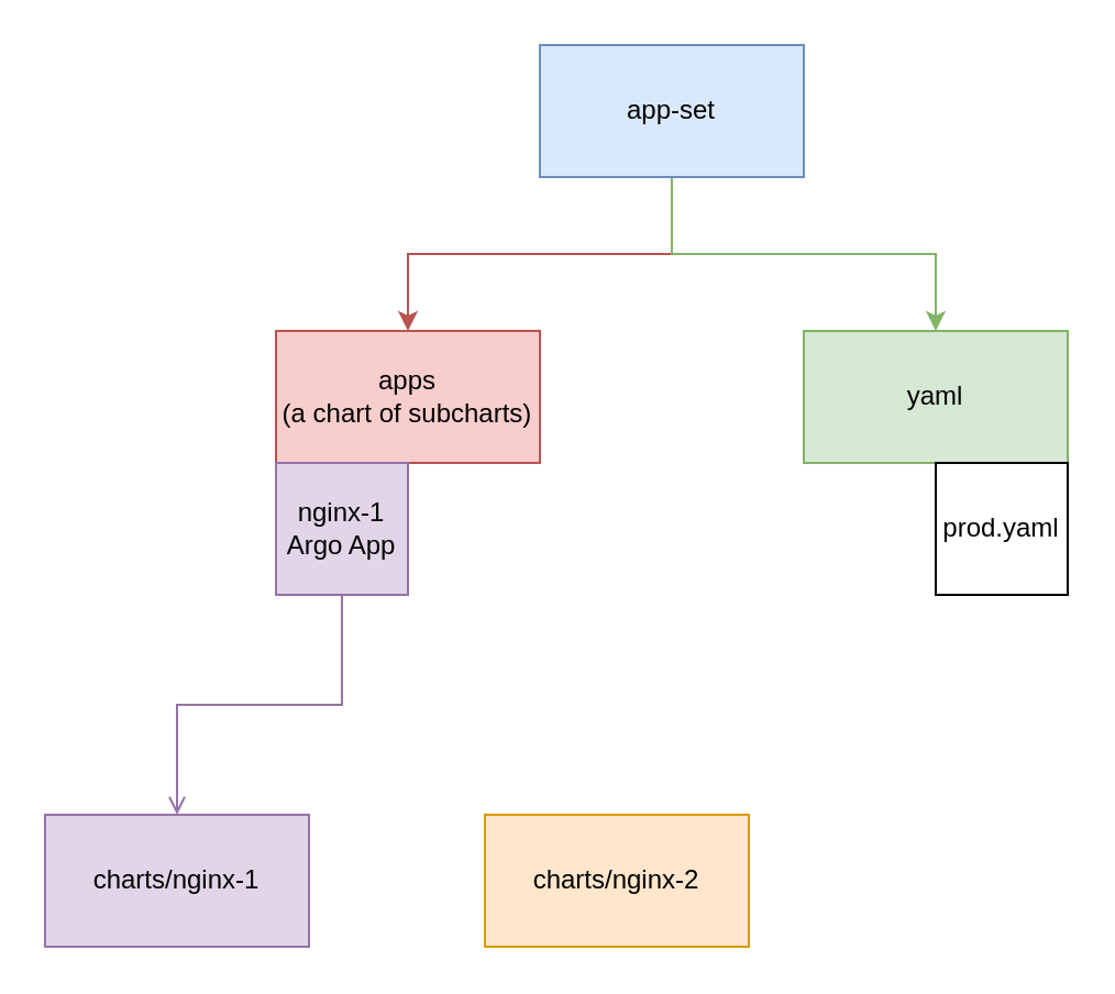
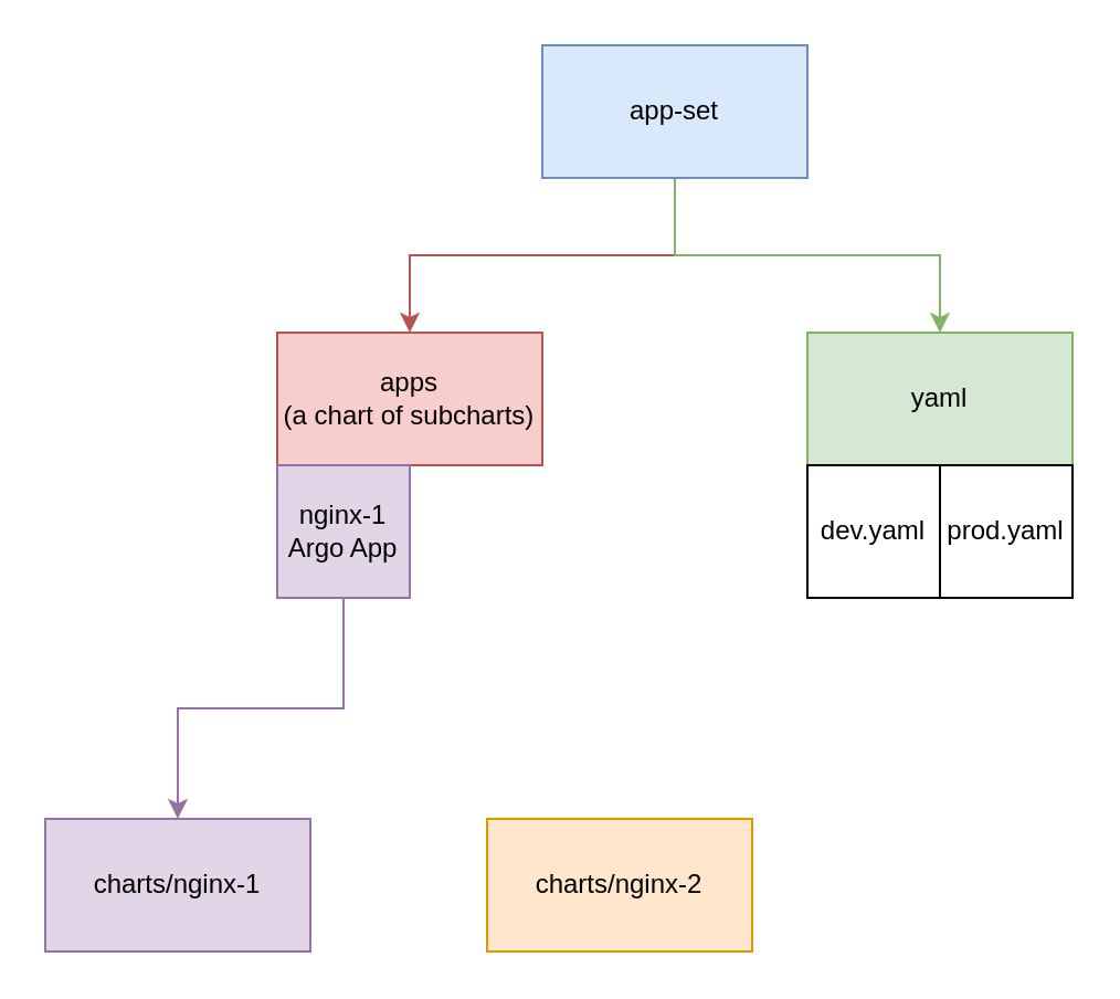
  <mxCell id="0" />
  <mxCell id="1" parent="0" />
  <mxCell id="2" style="edgeStyle=orthogonalEdgeStyle;rounded=0;orthogonalLoop=1;jettySize=auto;html=1;exitX=0.5;exitY=1;exitDx=0;exitDy=0;entryX=0.5;entryY=0;entryDx=0;entryDy=0;fillColor=#f8cecc;strokeColor=#b85450;" edge="1" parent="1" source="4" target="5"><mxGeometry relative="1" as="geometry" /></mxCell>
  <mxCell id="3" style="edgeStyle=orthogonalEdgeStyle;rounded=0;orthogonalLoop=1;jettySize=auto;html=1;exitX=0.5;exitY=1;exitDx=0;exitDy=0;entryX=0.5;entryY=0;entryDx=0;entryDy=0;fillColor=#d5e8d4;strokeColor=#82b366;" edge="1" parent="1" source="4" target="8"><mxGeometry relative="1" as="geometry" /></mxCell>
  <mxCell id="4" value="app-set" style="rounded=0;whiteSpace=wrap;html=1;fillColor=#dae8fc;strokeColor=#6c8ebf;" vertex="1" parent="1"><mxGeometry x="245" y="20" width="120" height="60" as="geometry" /></mxCell>
  <mxCell id="5" value="apps&lt;br&gt;(a chart of subcharts)" style="rounded=0;whiteSpace=wrap;html=1;fillColor=#f8cecc;strokeColor=#b85450;" vertex="1" parent="1"><mxGeometry x="125" y="150" width="120" height="60" as="geometry" /></mxCell>
- <mxCell id="6" style="edgeStyle=orthogonalEdgeStyle;rounded=0;orthogonalLoop=1;jettySize=auto;html=1;exitX=0.5;exitY=1;exitDx=0;exitDy=0;entryX=0.5;entryY=0;entryDx=0;entryDy=0;fillColor=#e1d5e7;strokeColor=#9673a6;endArrow=open;" edge="1" parent="1" source="7" target="11"><mxGeometry relative="1" as="geometry" /></mxCell>
+ <mxCell id="6" style="edgeStyle=orthogonalEdgeStyle;rounded=0;orthogonalLoop=1;jettySize=auto;html=1;exitX=0.5;exitY=1;exitDx=0;exitDy=0;entryX=0.5;entryY=0;entryDx=0;entryDy=0;fillColor=#e1d5e7;strokeColor=#9673a6;" edge="1" parent="1" source="7" target="11"><mxGeometry relative="1" as="geometry" /></mxCell>
  <mxCell id="7" value="nginx-1 Argo App" style="rounded=0;whiteSpace=wrap;html=1;fillColor=#e1d5e7;strokeColor=#9673a6;" vertex="1" parent="1"><mxGeometry x="125" y="210" width="60" height="60" as="geometry" /></mxCell>
  <mxCell id="8" value="yaml" style="rounded=0;whiteSpace=wrap;html=1;fillColor=#d5e8d4;strokeColor=#82b366;" vertex="1" parent="1"><mxGeometry x="365" y="150" width="120" height="60" as="geometry" /></mxCell>
+ <mxCell id="9" value="dev.yaml" style="rounded=0;whiteSpace=wrap;html=1;" vertex="1" parent="1"><mxGeometry x="365" y="210" width="60" height="60" as="geometry" /></mxCell>
  <mxCell id="10" value="prod.yaml" style="rounded=0;whiteSpace=wrap;html=1;" vertex="1" parent="1"><mxGeometry x="425" y="210" width="60" height="60" as="geometry" /></mxCell>
  <mxCell id="11" value="charts/nginx-1" style="rounded=0;whiteSpace=wrap;html=1;fillColor=#e1d5e7;strokeColor=#9673a6;" vertex="1" parent="1"><mxGeometry x="20" y="370" width="120" height="60" as="geometry" /></mxCell>
  <mxCell id="12" value="charts/nginx-2" style="rounded=0;whiteSpace=wrap;html=1;fillColor=#ffe6cc;strokeColor=#d79b00;" vertex="1" parent="1"><mxGeometry x="220" y="370" width="120" height="60" as="geometry" /></mxCell>
